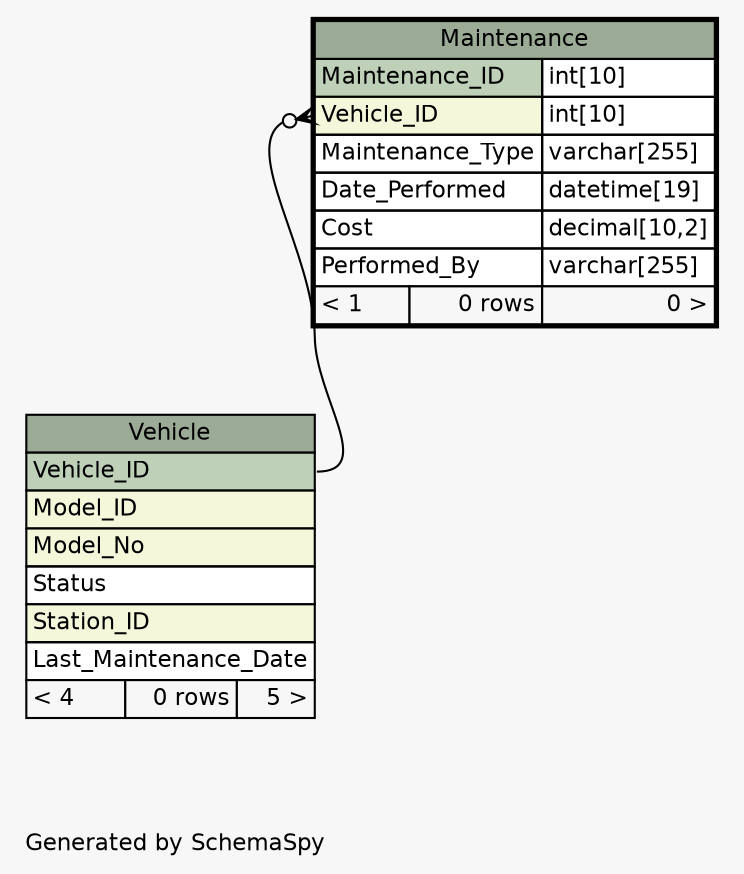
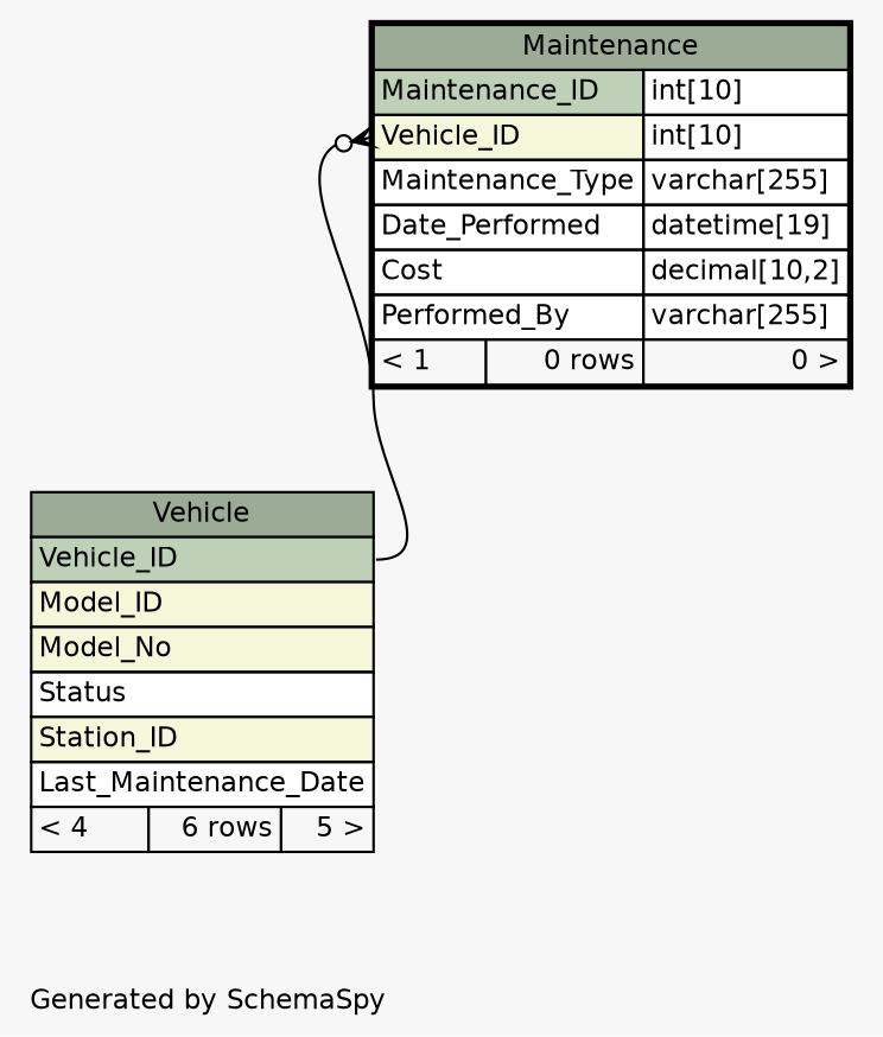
  digraph {
    bgcolor="#f7f7f7"
    fontname=Helvetica
    fontsize=11
    label="\nGenerated by SchemaSpy"
    labeljust=l
    nodesep=0.18
    rankdir=TB
    ranksep=0.46
    node [fontname=Helvetica fontsize=11 shape=plaintext]
    n1 [label=<     <TABLE BORDER="2" CELLBORDER="1" CELLSPACING="0" BGCOLOR="#ffffff">       <TR><TD COLSPAN="3" BGCOLOR="#9bab96" ALIGN="CENTER">Maintenance</TD></TR>       <TR><TD PORT="Maintenance_ID" COLSPAN="2" BGCOLOR="#bed1b8" ALIGN="LEFT">Maintenance_ID</TD><TD PORT="Maintenance_ID.type" ALIGN="LEFT">int[10]</TD></TR>       <TR><TD PORT="Vehicle_ID" COLSPAN="2" BGCOLOR="#f4f7da" ALIGN="LEFT">Vehicle_ID</TD><TD PORT="Vehicle_ID.type" ALIGN="LEFT">int[10]</TD></TR>       <TR><TD PORT="Maintenance_Type" COLSPAN="2" ALIGN="LEFT">Maintenance_Type</TD><TD PORT="Maintenance_Type.type" ALIGN="LEFT">varchar[255]</TD></TR>       <TR><TD PORT="Date_Performed" COLSPAN="2" ALIGN="LEFT">Date_Performed</TD><TD PORT="Date_Performed.type" ALIGN="LEFT">datetime[19]</TD></TR>       <TR><TD PORT="Cost" COLSPAN="2" ALIGN="LEFT">Cost</TD><TD PORT="Cost.type" ALIGN="LEFT">decimal[10,2]</TD></TR>       <TR><TD PORT="Performed_By" COLSPAN="2" ALIGN="LEFT">Performed_By</TD><TD PORT="Performed_By.type" ALIGN="LEFT">varchar[255]</TD></TR>       <TR><TD ALIGN="LEFT" BGCOLOR="#f7f7f7">&lt; 1</TD><TD ALIGN="RIGHT" BGCOLOR="#f7f7f7">0 rows</TD><TD ALIGN="RIGHT" BGCOLOR="#f7f7f7">0 &gt;</TD></TR>     </TABLE>>]
-   n2 [label=<     <TABLE BORDER="0" CELLBORDER="1" CELLSPACING="0" BGCOLOR="#ffffff">       <TR><TD COLSPAN="3" BGCOLOR="#9bab96" ALIGN="CENTER">Vehicle</TD></TR>       <TR><TD PORT="Vehicle_ID" COLSPAN="3" BGCOLOR="#bed1b8" ALIGN="LEFT">Vehicle_ID</TD></TR>       <TR><TD PORT="Model_ID" COLSPAN="3" BGCOLOR="#f4f7da" ALIGN="LEFT">Model_ID</TD></TR>       <TR><TD PORT="Model_No" COLSPAN="3" BGCOLOR="#f4f7da" ALIGN="LEFT">Model_No</TD></TR>       <TR><TD PORT="Status" COLSPAN="3" ALIGN="LEFT">Status</TD></TR>       <TR><TD PORT="Station_ID" COLSPAN="3" BGCOLOR="#f4f7da" ALIGN="LEFT">Station_ID</TD></TR>       <TR><TD PORT="Last_Maintenance_Date" COLSPAN="3" ALIGN="LEFT">Last_Maintenance_Date</TD></TR>       <TR><TD ALIGN="LEFT" BGCOLOR="#f7f7f7">&lt; 4</TD><TD ALIGN="RIGHT" BGCOLOR="#f7f7f7">0 rows</TD><TD ALIGN="RIGHT" BGCOLOR="#f7f7f7">5 &gt;</TD></TR>     </TABLE>>]
+   n2 [label=<     <TABLE BORDER="0" CELLBORDER="1" CELLSPACING="0" BGCOLOR="#ffffff">       <TR><TD COLSPAN="3" BGCOLOR="#9bab96" ALIGN="CENTER">Vehicle</TD></TR>       <TR><TD PORT="Vehicle_ID" COLSPAN="3" BGCOLOR="#bed1b8" ALIGN="LEFT">Vehicle_ID</TD></TR>       <TR><TD PORT="Model_ID" COLSPAN="3" BGCOLOR="#f4f7da" ALIGN="LEFT">Model_ID</TD></TR>       <TR><TD PORT="Model_No" COLSPAN="3" BGCOLOR="#f4f7da" ALIGN="LEFT">Model_No</TD></TR>       <TR><TD PORT="Status" COLSPAN="3" ALIGN="LEFT">Status</TD></TR>       <TR><TD PORT="Station_ID" COLSPAN="3" BGCOLOR="#f4f7da" ALIGN="LEFT">Station_ID</TD></TR>       <TR><TD PORT="Last_Maintenance_Date" COLSPAN="3" ALIGN="LEFT">Last_Maintenance_Date</TD></TR>       <TR><TD ALIGN="LEFT" BGCOLOR="#f7f7f7">&lt; 4</TD><TD ALIGN="RIGHT" BGCOLOR="#f7f7f7">6 rows</TD><TD ALIGN="RIGHT" BGCOLOR="#f7f7f7">5 &gt;</TD></TR>     </TABLE>>]
    n1 -> n2 [arrowhead=none arrowsize=0.8 arrowtail=crowodot dir=back headport="Vehicle_ID:e" tailport="Vehicle_ID:w"]
  }
